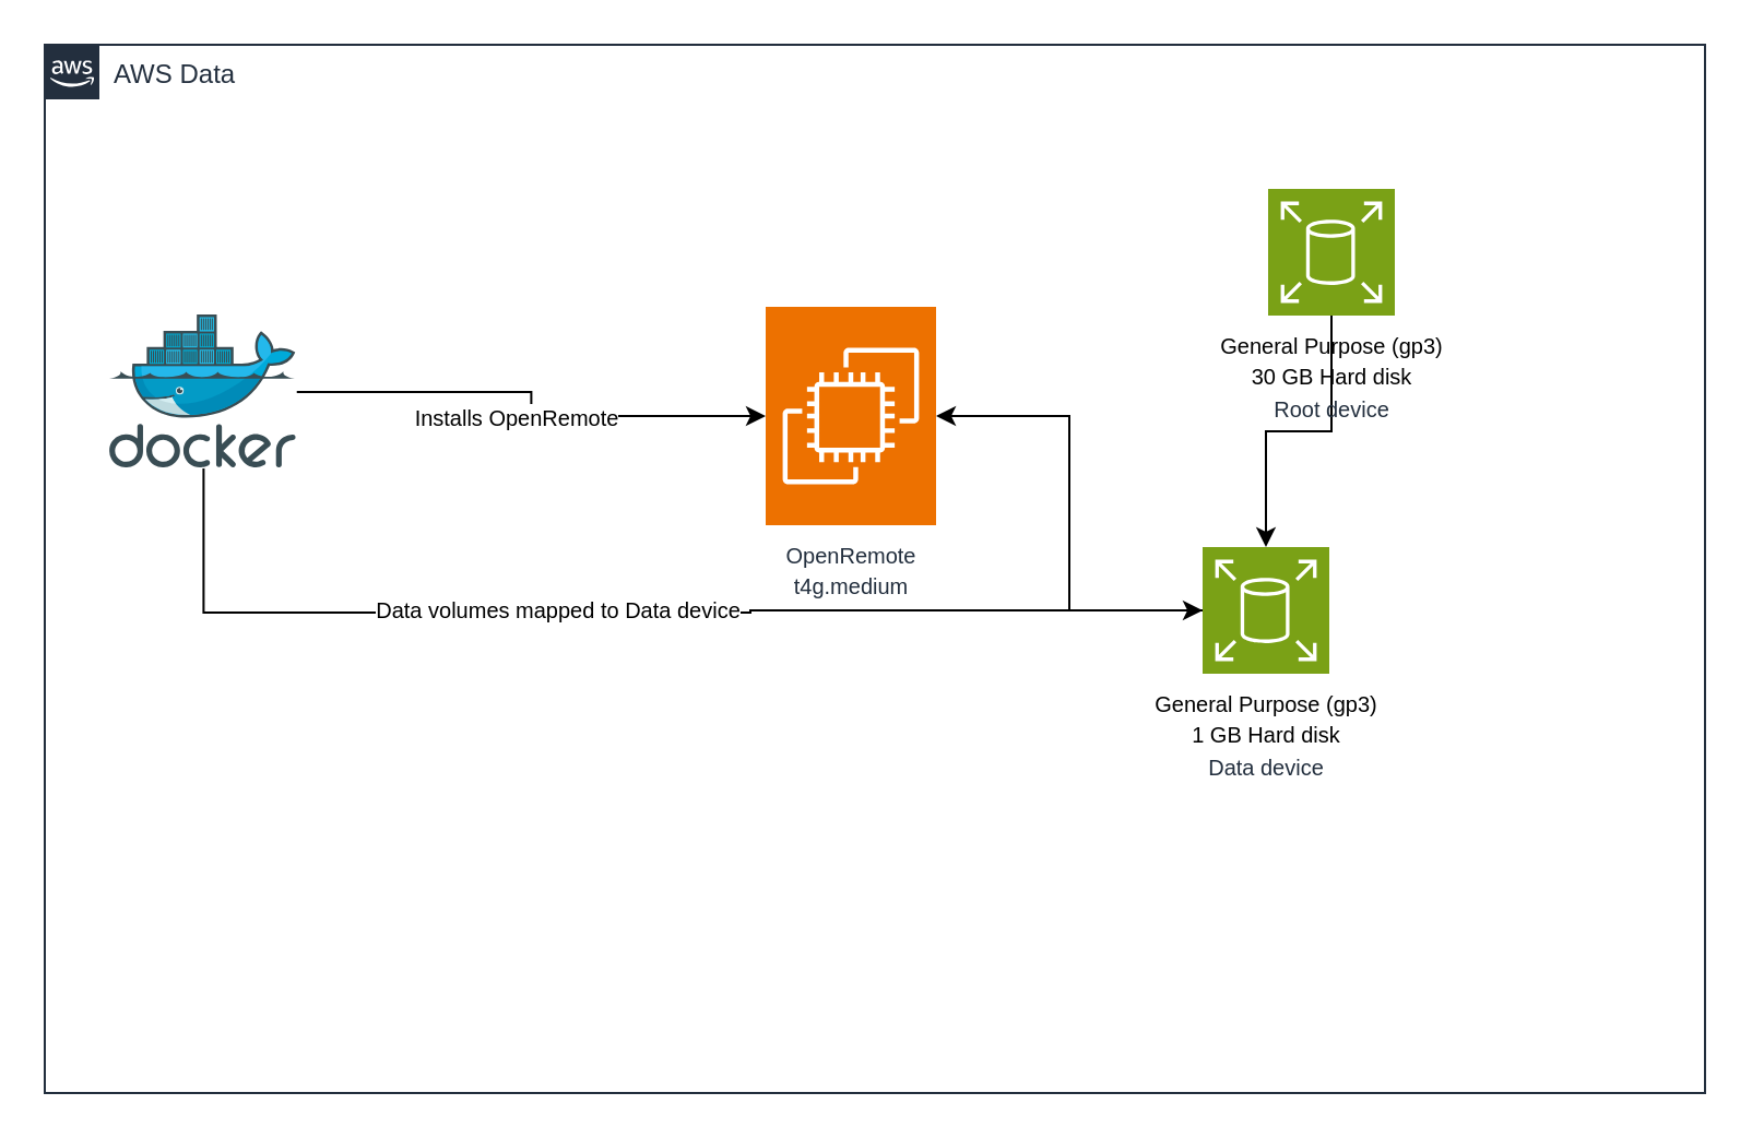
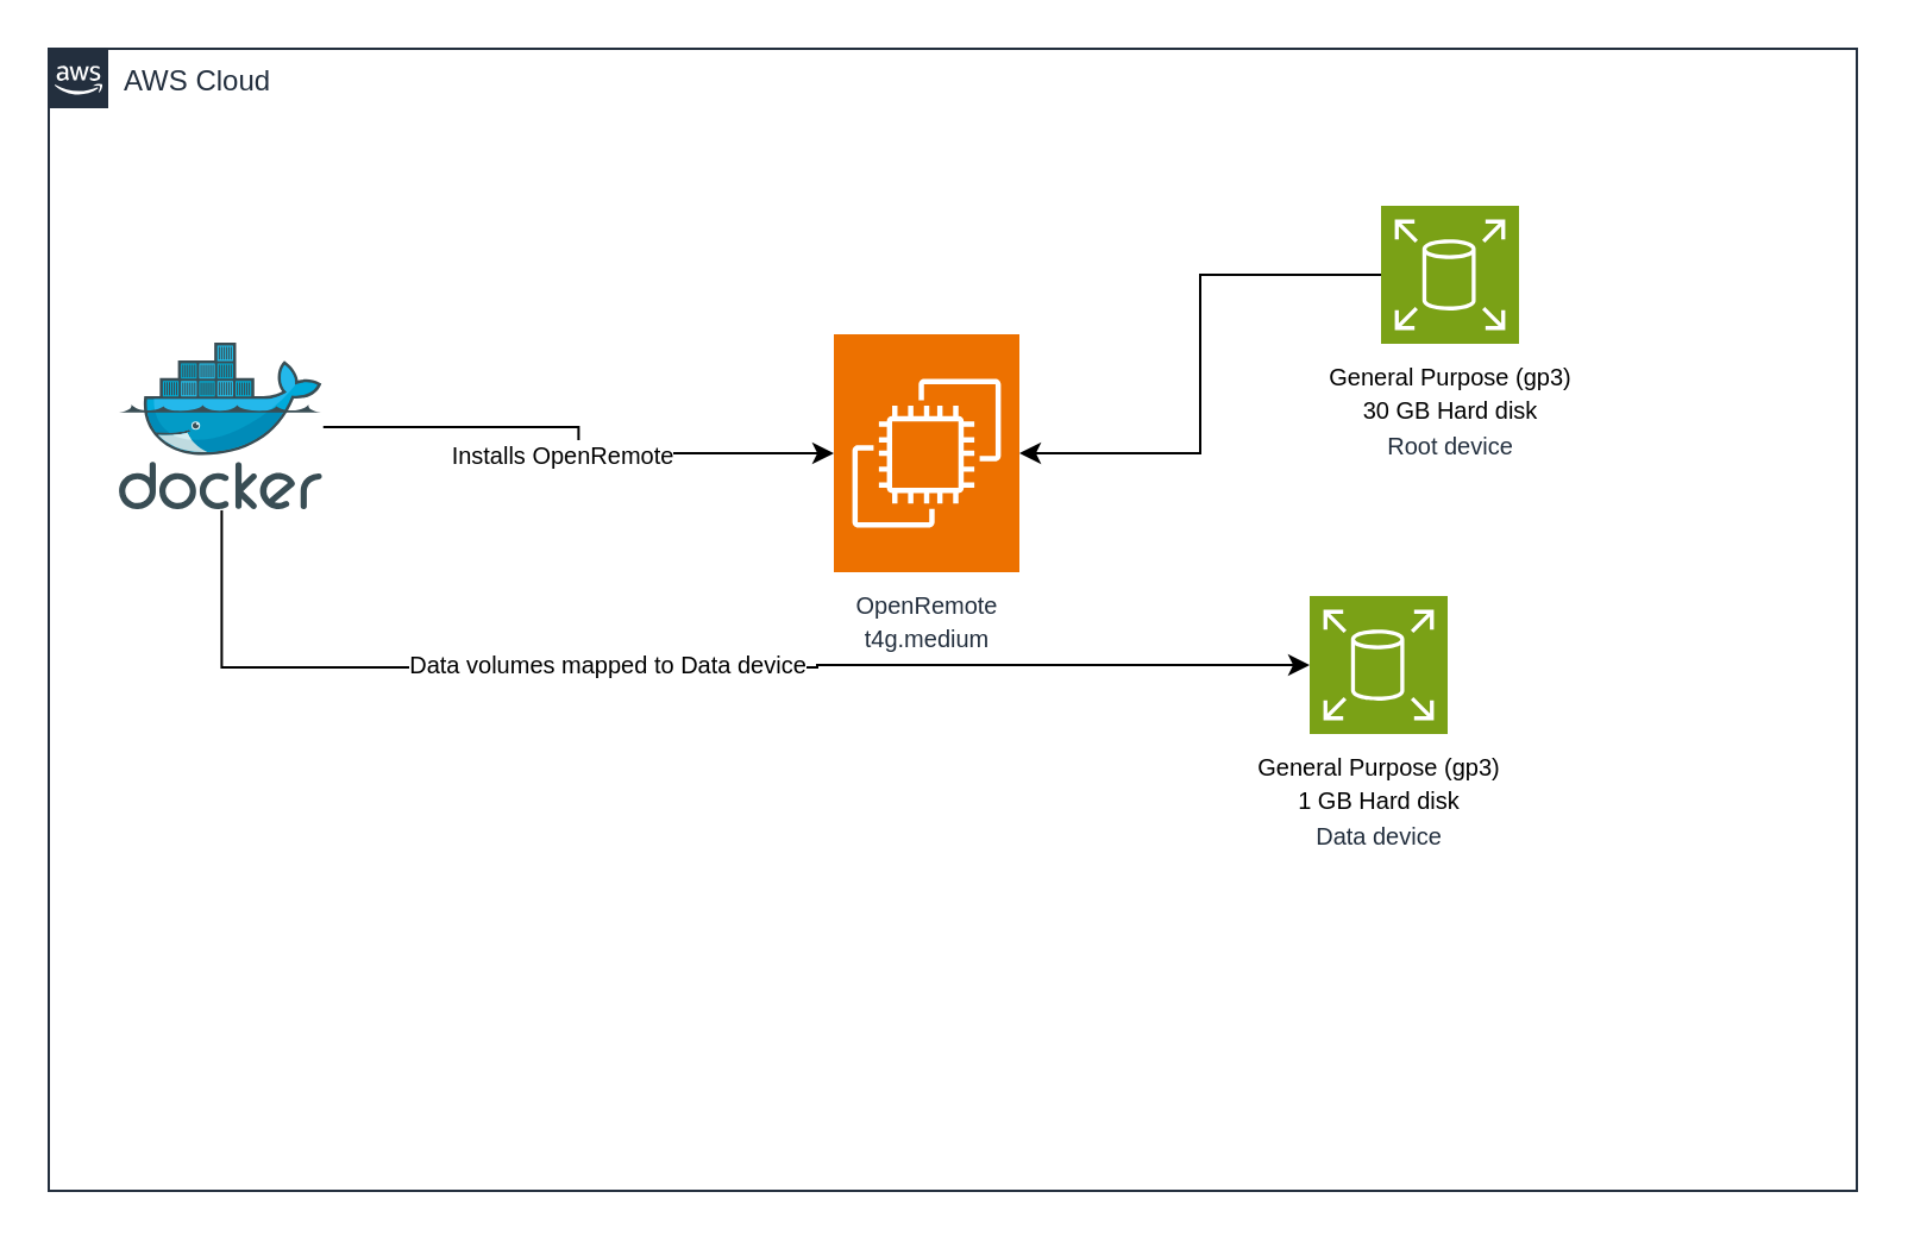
  <mxCell id="0" />
  <mxCell id="1" parent="0" />
- <mxCell id="2" value="AWS Data" style="points=[[0,0],[0.25,0],[0.5,0],[0.75,0],[1,0],[1,0.25],[1,0.5],[1,0.75],[1,1],[0.75,1],[0.5,1],[0.25,1],[0,1],[0,0.75],[0,0.5],[0,0.25]];outlineConnect=0;gradientColor=none;html=1;whiteSpace=wrap;fontSize=12;fontStyle=0;container=1;pointerEvents=0;collapsible=0;recursiveResize=0;shape=mxgraph.aws4.group;grIcon=mxgraph.aws4.group_aws_cloud_alt;strokeColor=#232F3E;fillColor=none;verticalAlign=top;align=left;spacingLeft=30;fontColor=#232F3E;dashed=0;" vertex="1" parent="1"><mxGeometry x="20" y="20" width="760" height="480" as="geometry" /></mxCell>
+ <mxCell id="2" value="AWS Cloud" style="points=[[0,0],[0.25,0],[0.5,0],[0.75,0],[1,0],[1,0.25],[1,0.5],[1,0.75],[1,1],[0.75,1],[0.5,1],[0.25,1],[0,1],[0,0.75],[0,0.5],[0,0.25]];outlineConnect=0;gradientColor=none;html=1;whiteSpace=wrap;fontSize=12;fontStyle=0;container=1;pointerEvents=0;collapsible=0;recursiveResize=0;shape=mxgraph.aws4.group;grIcon=mxgraph.aws4.group_aws_cloud_alt;strokeColor=#232F3E;fillColor=none;verticalAlign=top;align=left;spacingLeft=30;fontColor=#232F3E;dashed=0;" vertex="1" parent="1"><mxGeometry x="20" y="20" width="760" height="480" as="geometry" /></mxCell>
  <mxCell id="3" value="&lt;div&gt;&lt;font style=&quot;font-size: 10px;&quot;&gt;OpenRemote&lt;/font&gt;&lt;/div&gt;&lt;div&gt;&lt;font style=&quot;font-size: 10px;&quot;&gt;t4g.medium&lt;/font&gt;&lt;/div&gt;" style="sketch=0;points=[[0,0,0],[0.25,0,0],[0.5,0,0],[0.75,0,0],[1,0,0],[0,1,0],[0.25,1,0],[0.5,1,0],[0.75,1,0],[1,1,0],[0,0.25,0],[0,0.5,0],[0,0.75,0],[1,0.25,0],[1,0.5,0],[1,0.75,0]];outlineConnect=0;fontColor=#232F3E;fillColor=#ED7100;strokeColor=#ffffff;dashed=0;verticalLabelPosition=bottom;verticalAlign=top;align=center;html=1;fontSize=12;fontStyle=0;aspect=fixed;shape=mxgraph.aws4.resourceIcon;resIcon=mxgraph.aws4.ec2;" vertex="1" parent="2"><mxGeometry x="330" y="120" width="78" height="100" as="geometry" /></mxCell>
- <mxCell id="4" style="edgeStyle=orthogonalEdgeStyle;rounded=0;orthogonalLoop=1;jettySize=auto;html=1;" edge="1" parent="2" source="5" target="6"><mxGeometry relative="1" as="geometry" /></mxCell>
+ <mxCell id="4" style="edgeStyle=orthogonalEdgeStyle;rounded=0;orthogonalLoop=1;jettySize=auto;html=1;" edge="1" parent="2" source="5" target="3"><mxGeometry relative="1" as="geometry" /></mxCell>
  <mxCell id="5" value="&lt;font style=&quot;color: rgb(0, 0, 0); font-size: 10px;&quot;&gt;General Purpose (gp3)&lt;/font&gt;&lt;div style=&quot;color: rgb(0, 0, 0);&quot;&gt;&lt;font style=&quot;font-size: 10px;&quot;&gt;30 GB Hard disk&lt;/font&gt;&lt;/div&gt;&lt;div&gt;&lt;font style=&quot;font-size: 10px;&quot;&gt;Root device&lt;/font&gt;&lt;/div&gt;" style="sketch=0;points=[[0,0,0],[0.25,0,0],[0.5,0,0],[0.75,0,0],[1,0,0],[0,1,0],[0.25,1,0],[0.5,1,0],[0.75,1,0],[1,1,0],[0,0.25,0],[0,0.5,0],[0,0.75,0],[1,0.25,0],[1,0.5,0],[1,0.75,0]];outlineConnect=0;fontColor=#232F3E;fillColor=#7AA116;strokeColor=#ffffff;dashed=0;verticalLabelPosition=bottom;verticalAlign=top;align=center;html=1;fontSize=12;fontStyle=0;aspect=fixed;shape=mxgraph.aws4.resourceIcon;resIcon=mxgraph.aws4.elastic_block_store;" vertex="1" parent="2"><mxGeometry x="560" y="66" width="58" height="58" as="geometry" /></mxCell>
  <mxCell id="6" value="&lt;font style=&quot;color: rgb(0, 0, 0); font-size: 10px;&quot;&gt;General Purpose (gp3)&lt;/font&gt;&lt;div style=&quot;color: rgb(0, 0, 0);&quot;&gt;&lt;font style=&quot;font-size: 10px;&quot;&gt;1 GB Hard disk&lt;/font&gt;&lt;/div&gt;&lt;div&gt;&lt;font style=&quot;font-size: 10px;&quot;&gt;Data device&lt;/font&gt;&lt;/div&gt;" style="sketch=0;points=[[0,0,0],[0.25,0,0],[0.5,0,0],[0.75,0,0],[1,0,0],[0,1,0],[0.25,1,0],[0.5,1,0],[0.75,1,0],[1,1,0],[0,0.25,0],[0,0.5,0],[0,0.75,0],[1,0.25,0],[1,0.5,0],[1,0.75,0]];outlineConnect=0;fontColor=#232F3E;fillColor=#7AA116;strokeColor=#ffffff;dashed=0;verticalLabelPosition=bottom;verticalAlign=top;align=center;html=1;fontSize=12;fontStyle=0;aspect=fixed;shape=mxgraph.aws4.resourceIcon;resIcon=mxgraph.aws4.elastic_block_store;" vertex="1" parent="2"><mxGeometry x="530" y="230" width="58" height="58" as="geometry" /></mxCell>
  <mxCell id="7" style="edgeStyle=orthogonalEdgeStyle;rounded=0;orthogonalLoop=1;jettySize=auto;html=1;" edge="1" parent="2" source="9" target="3"><mxGeometry relative="1" as="geometry" /></mxCell>
  <mxCell id="8" value="&lt;font style=&quot;font-size: 10px;&quot;&gt;Installs OpenRemote&lt;/font&gt;" style="edgeLabel;html=1;align=center;verticalAlign=middle;resizable=0;points=[];" vertex="1" connectable="0" parent="7"><mxGeometry x="0.103" y="-2" relative="1" as="geometry"><mxPoint x="-13" y="-2" as="offset" /></mxGeometry></mxCell>
  <mxCell id="9" value="" style="image;sketch=0;aspect=fixed;html=1;points=[];align=center;fontSize=12;image=img/lib/mscae/Docker.svg;" vertex="1" parent="2"><mxGeometry x="30" y="124" width="85.37" height="70" as="geometry" /></mxCell>
  <mxCell id="10" style="edgeStyle=orthogonalEdgeStyle;rounded=0;orthogonalLoop=1;jettySize=auto;html=1;entryX=0;entryY=0.5;entryDx=0;entryDy=0;entryPerimeter=0;" edge="1" parent="2" source="9" target="6"><mxGeometry relative="1" as="geometry"><Array as="points"><mxPoint x="73" y="260" /><mxPoint x="323" y="260" /><mxPoint x="323" y="259" /></Array></mxGeometry></mxCell>
  <mxCell id="11" value="&lt;font style=&quot;font-size: 10px;&quot;&gt;Data volumes mapped to Data device&lt;/font&gt;" style="edgeLabel;html=1;align=center;verticalAlign=middle;resizable=0;points=[];" vertex="1" connectable="0" parent="10"><mxGeometry x="-0.129" y="2" relative="1" as="geometry"><mxPoint as="offset" /></mxGeometry></mxCell>
- <mxCell id="12" style="edgeStyle=orthogonalEdgeStyle;rounded=0;orthogonalLoop=1;jettySize=auto;html=1;entryX=1;entryY=0.5;entryDx=0;entryDy=0;entryPerimeter=0;" edge="1" parent="2" source="6" target="3"><mxGeometry relative="1" as="geometry" /></mxCell>
